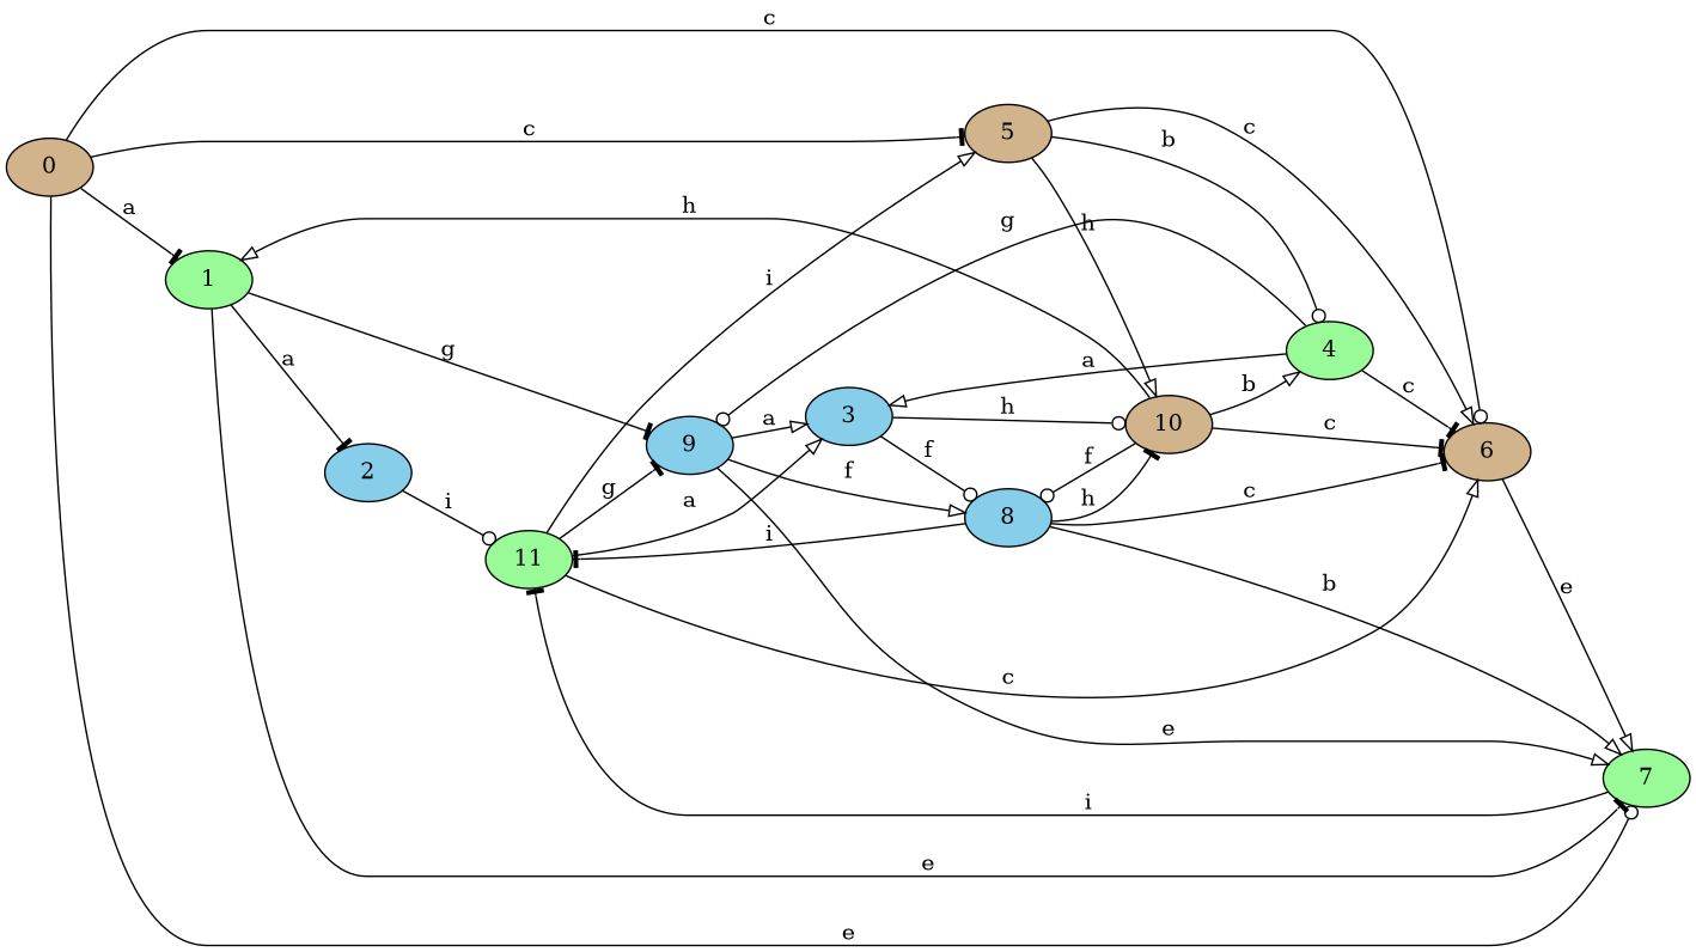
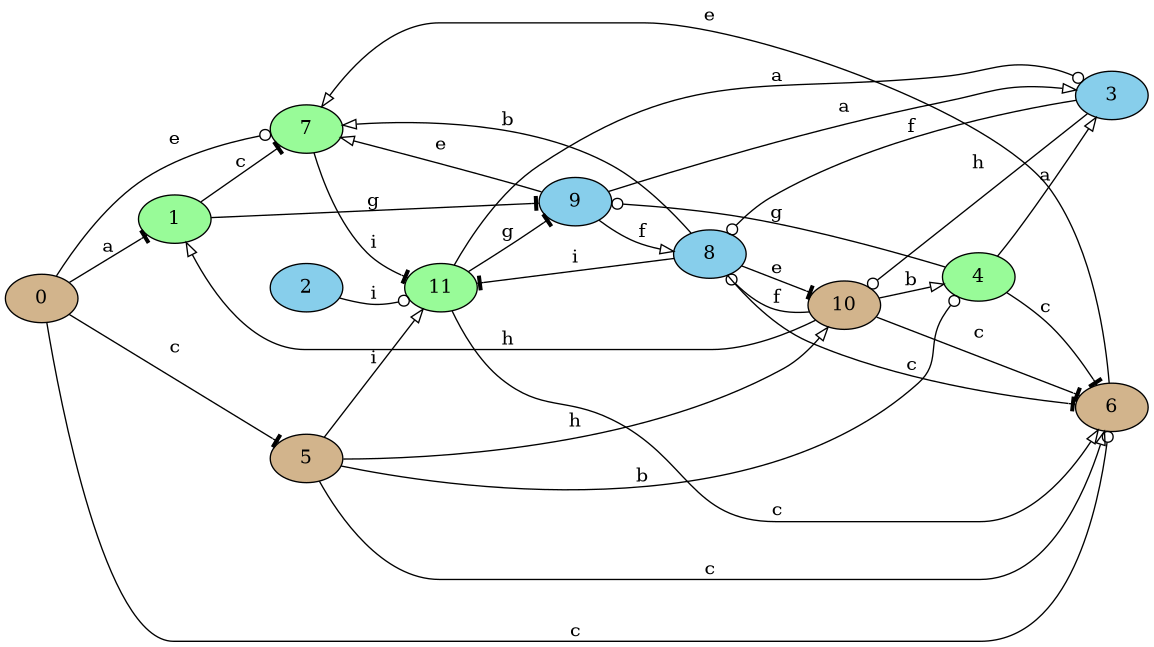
  strict digraph {
    rankdir=LR
    node [fillcolor=palegreen style=filled]
    edge [arrowhead=tee]
    1
    2 [fillcolor=skyblue]
    7
    9 [fillcolor=skyblue]
    11
    3 [fillcolor=skyblue]
    8 [fillcolor=skyblue]
    10 [fillcolor=tan]
    4
    6 [fillcolor=tan]
    5 [fillcolor=tan]
    0 [fillcolor=tan]
-   1 -> 2 [label=a]
-   1 -> 7 [label=e]
+   1 -> 7 [label=c]
    1 -> 9 [label=g]
    2 -> 11 [arrowhead=odot label=i]
    7 -> 11 [label=i]
    9 -> 7 [arrowhead=onormal label=e]
    9 -> 3 [arrowhead=onormal label=a]
    9 -> 8 [arrowhead=onormal label=f]
    11 -> 9 [label=g]
-   11 -> 3 [arrowhead=onormal label=a]
+   11 -> 3 [arrowhead=odot label=a]
    11 -> 6 [arrowhead=onormal label=c]
    3 -> 8 [arrowhead=odot label=f]
    3 -> 10 [arrowhead=odot label=h]
    8 -> 7 [arrowhead=onormal label=b]
    8 -> 11 [label=i]
-   8 -> 10 [label=h]
+   8 -> 10 [label=e]
    8 -> 6 [label=c]
    10 -> 1 [arrowhead=onormal label=h]
    10 -> 8 [arrowhead=odot label=f]
    10 -> 4 [arrowhead=onormal label=b]
    10 -> 6 [label=c]
    4 -> 9 [arrowhead=odot label=g]
    4 -> 3 [arrowhead=onormal label=a]
    4 -> 6 [label=c]
    6 -> 7 [arrowhead=onormal label=e]
-   11 -> 5 [arrowhead=onormal label=i]
+   5 -> 11 [arrowhead=onormal label=i]
    5 -> 10 [arrowhead=onormal label=h]
    5 -> 4 [arrowhead=odot label=b]
    5 -> 6 [arrowhead=onormal label=c]
    0 -> 1 [label=a]
    0 -> 7 [arrowhead=odot label=e]
    0 -> 6 [arrowhead=odot label=c]
    0 -> 5 [label=c]
  }
